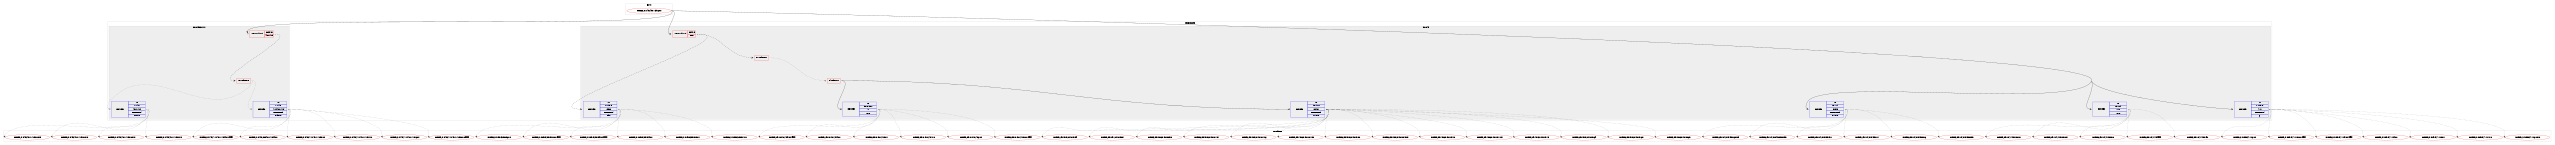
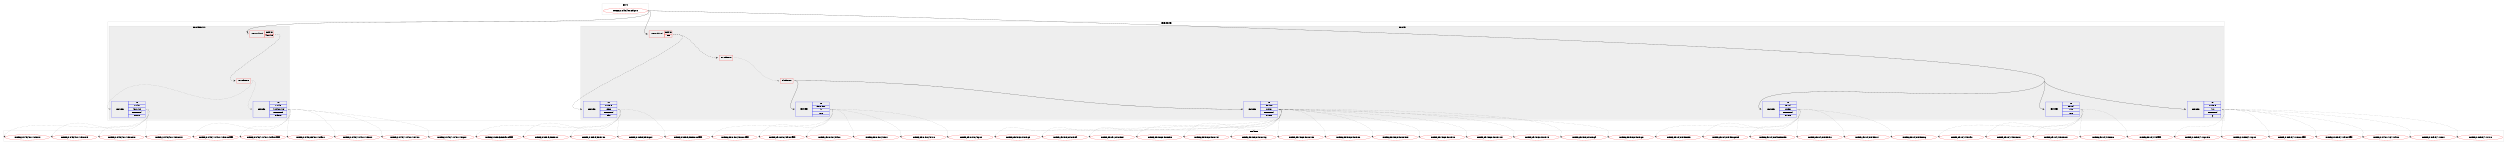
  digraph {
    compound=true
    concentrate=true
    fontname=Helvetica
    fontsize=10
    newrank=true
    rankdir=TB
    ranksep=1.5
    node [color=red fontname=Helvetica fontsize=10]
    edge [arrowhead=vee headport=w style=dotted tailport=e weight=100]
    n1 [label="portage://sys-libs/libcxxabi-6.0.1" width=4]
    n2 [color=blue label=<<TABLE BORDER="0" CELLBORDER="1" CELLSPACING="0" CELLPADDING="4" WIDTH="220"><TR><TD ROWSPAN="6" CELLPADDING="30">pack_dep</TD></TR><TR><TD WIDTH="110">no</TD></TR><TR><TD>sys-devel</TD></TR><TR><TD>clang</TD></TR><TR><TD>greaterequal</TD></TR><TR><TD>3.9.0</TD></TR></TABLE>> shape=none]
    n3 [color=blue label=<<TABLE BORDER="0" CELLBORDER="1" CELLSPACING="0" CELLPADDING="4" WIDTH="220"><TR><TD ROWSPAN="6" CELLPADDING="30">pack_dep</TD></TR><TR><TD WIDTH="110">no</TD></TR><TR><TD>dev-lang</TD></TR><TR><TD>python</TD></TR><TR><TD>greaterequal</TD></TR><TR><TD>2.7.5-r2</TD></TR></TABLE>> shape=none]
    n4 [color=blue label=<<TABLE BORDER="0" CELLBORDER="1" CELLSPACING="0" CELLPADDING="4" WIDTH="220"><TR><TD ROWSPAN="6" CELLPADDING="30">pack_dep</TD></TR><TR><TD WIDTH="110">no</TD></TR><TR><TD>dev-python</TD></TR><TR><TD>lit</TD></TR><TR><TD>none</TD></TR><TR><TD></TD></TR></TABLE>> shape=none]
    n5 [label=<<TABLE BORDER="0" CELLBORDER="1" CELLSPACING="0" CELLPADDING="4"><TR><TD CELLPADDING="10">all_of_group</TD></TR></TABLE>> shape=none]
    n6 [label=<<TABLE BORDER="0" CELLBORDER="1" CELLSPACING="0" CELLPADDING="4"><TR><TD CELLPADDING="10">any_of_group</TD></TR></TABLE>> shape=none]
    n7 [label=<<TABLE BORDER="0" CELLBORDER="1" CELLSPACING="0" CELLPADDING="4"><TR><TD ROWSPAN="3" CELLPADDING="10">use_conditional</TD></TR><TR><TD>positive</TD></TR><TR><TD>test</TD></TR></TABLE>> shape=none]
    n8 [color=blue label=<<TABLE BORDER="0" CELLBORDER="1" CELLSPACING="0" CELLPADDING="4" WIDTH="220"><TR><TD ROWSPAN="6" CELLPADDING="30">pack_dep</TD></TR><TR><TD WIDTH="110">no</TD></TR><TR><TD>dev-util</TD></TR><TR><TD>cmake</TD></TR><TR><TD>greaterequal</TD></TR><TR><TD>3.7.0-r1</TD></TR></TABLE>> shape=none]
    n9 [color=blue label=<<TABLE BORDER="0" CELLBORDER="1" CELLSPACING="0" CELLPADDING="4" WIDTH="220"><TR><TD ROWSPAN="6" CELLPADDING="30">pack_dep</TD></TR><TR><TD WIDTH="110">no</TD></TR><TR><TD>dev-util</TD></TR><TR><TD>ninja</TD></TR><TR><TD>none</TD></TR><TR><TD></TD></TR></TABLE>> shape=none]
    n10 [color=blue label=<<TABLE BORDER="0" CELLBORDER="1" CELLSPACING="0" CELLPADDING="4" WIDTH="220"><TR><TD ROWSPAN="6" CELLPADDING="30">pack_dep</TD></TR><TR><TD WIDTH="110">no</TD></TR><TR><TD>sys-devel</TD></TR><TR><TD>llvm</TD></TR><TR><TD>greaterequal</TD></TR><TR><TD>6</TD></TR></TABLE>> shape=none]
    n11 [color=blue label=<<TABLE BORDER="0" CELLBORDER="1" CELLSPACING="0" CELLPADDING="4" WIDTH="220"><TR><TD ROWSPAN="6" CELLPADDING="30">pack_dep</TD></TR><TR><TD WIDTH="110">no</TD></TR><TR><TD>sys-libs</TD></TR><TR><TD>libunwind</TD></TR><TR><TD>greaterequal</TD></TR><TR><TD>1.0.1-r1</TD></TR></TABLE>> shape=none]
    n12 [color=blue label=<<TABLE BORDER="0" CELLBORDER="1" CELLSPACING="0" CELLPADDING="4" WIDTH="220"><TR><TD ROWSPAN="6" CELLPADDING="30">pack_dep</TD></TR><TR><TD WIDTH="110">no</TD></TR><TR><TD>sys-libs</TD></TR><TR><TD>llvm-libunwind</TD></TR><TR><TD>greaterequal</TD></TR><TR><TD>3.9.0-r1</TD></TR></TABLE>> shape=none]
    n13 [label=<<TABLE BORDER="0" CELLBORDER="1" CELLSPACING="0" CELLPADDING="4"><TR><TD CELLPADDING="10">any_of_group</TD></TR></TABLE>> shape=none]
    n14 [label=<<TABLE BORDER="0" CELLBORDER="1" CELLSPACING="0" CELLPADDING="4"><TR><TD ROWSPAN="3" CELLPADDING="10">use_conditional</TD></TR><TR><TD>positive</TD></TR><TR><TD>libunwind</TD></TR></TABLE>> shape=none]
    n15 [label="portage://sys-devel/clang-10.0.0.9999" width=4]
    n16 [label="portage://sys-devel/clang-6.0.1" width=4]
    n17 [label="portage://sys-devel/clang-7.1.0" width=4]
    n18 [label="portage://sys-devel/clang-8.0.1" width=4]
-   n19 [label="portage://sys-devel/clang-9.0.0" width=4]
    n20 [label="portage://sys-devel/clang-9.0.1.9999" width=4]
    n21 [label="portage://dev-lang/python-2.7.15" width=4]
    n22 [label="portage://dev-lang/python-2.7.16" width=4]
    n23 [label="portage://dev-lang/python-2.7.17" width=4]
    n24 [label="portage://dev-lang/python-3.5.5" width=4]
    n25 [label="portage://dev-dev/python-3.5.7" width=4]
    n26 [label="portage://dev-lang/python-3.5.9" width=4]
    n27 [label="portage://dev-lang/python-3.6.5" width=4]
    n28 [label="portage://dev-lang/python-3.6.8" width=4]
    n29 [label="portage://dev-lang/python-3.6.9" width=4]
    n30 [label="portage://dev-lang/python-3.7.3" width=4]
    n31 [label="portage://dev-lang/python-3.7.4-r1" width=4]
    n32 [label="portage://dev-lang/python-3.7.5" width=4]
    n33 [label="portage://dev-lang/python-3.7.5-r1" width=4]
    n34 [label="portage://dev-lang/python-3.8.0" width=4]
    n35 [label="portage://dev-python/lit-10.0.0.9999" width=4]
    n36 [label="portage://dev-python/lit-6.0.1" width=4]
    n37 [label="portage://dev-python/lit-7.1.0" width=4]
    n38 [label="portage://dev-python/lit-8.0.1" width=4]
    n39 [label="portage://dev-python/lit-9.0.0" width=4]
    n40 [label="portage://dev-python/lit-9.0.1.9999" width=4]
    n41 [label="portage://dev-util/cmake-3.13.5" width=4]
    n42 [label="portage://dev-util/cmake-3.14.6" width=4]
    n43 [label="portage://dev-util/cmake-3.14.7" width=4]
    n44 [label="portage://dev-util/cmake-3.15.4" width=4]
    n45 [label="portage://dev-util/conditional-3.15.5" width=4]
    n46 [label="portage://dev-util/cmake-3.16.0_rc3" width=4]
    n47 [label="portage://dev-util/ninja-1.8.2" width=4]
    n48 [label="portage://dev-util/ninja-1.8.2-r1" width=4]
    n49 [label="portage://dev-util/ninja-1.8.2-r2" width=4]
    n50 [label="portage://dev-util/ninja-1.9.0" width=4]
    n51 [label="portage://dev-util/ninja-9999" width=4]
    n52 [label="portage://sys-devel/llvm-10.0.0.9999" width=4]
    n53 [label="portage://sys-devel/llvm-6.0.1" width=4]
    n54 [label="portage://sys-devel/llvm-6.0.1-r2" width=4]
    n55 [label="portage://sys-devel/llvm-7.1.0" width=4]
    n56 [label="portage://sys-devel/llvm-8.0.1" width=4]
-   n57 [label="portage://sys-devel/llvm-9.0.0" width=4]
+   n57 [label="portage://sys-libunwind/llvm-9.0.0" width=4]
    n58 [label="portage://sys-devel/llvm-9.0.1.9999" width=4]
    n59 [label="portage://sys-libs/libunwind-1.1-r1" width=4]
    n60 [label="portage://sys-libs/libunwind-1.2.1-r1" width=4]
    n61 [label="portage://sys-libs/libunwind-1.2.1-r2" width=4]
    n62 [label="portage://sys-libs/libunwind-1.2.1-r3" width=4]
    n63 [label="portage://sys-libs/llvm-libunwind-10.0.0.9999" width=4]
    n64 [label="portage://sys-libs/llvm-libunwind-6.0.1" width=4]
    n65 [label="portage://sys-libs/llvm-libunwind-7.1.0" width=4]
    n66 [label="portage://sys-libs/llvm-libunwind-8.0.1" width=4]
    n67 [label="portage://sys-libs/use-libunwind-9.0.0" width=4]
    n68 [label="portage://sys-libs/llvm-libunwind-9.0.1.9999" width=4]
    subgraph cluster_1 {
      color=gray
      label=<<i>ebuild</i>>
      rank=same
      n1
    }
    subgraph cluster_2 {
      color=gray
      label=<<i>dependencies</i>>
      subgraph cluster_3 {
        color=gray
        fillcolor="#eeeeee"
        label=<<i>compile</i>>
        style=filled
        subgraph sub_4 {
          color=gray
          fillcolor="#eeeeee"
          label=<<i>compile</i>>
          style=filled
          n7
          subgraph sub_5 {
            color=gray
            fillcolor="#eeeeee"
            label=<<i>compile</i>>
            style=filled
            n2
          }
          subgraph sub_6 {
            color=gray
            fillcolor="#eeeeee"
            label=<<i>compile</i>>
            style=filled
            n6
            subgraph sub_7 {
              color=gray
              fillcolor="#eeeeee"
              label=<<i>compile</i>>
              style=filled
              n5
              subgraph sub_8 {
                color=gray
                fillcolor="#eeeeee"
                label=<<i>compile</i>>
                style=filled
                n3
              }
              subgraph sub_9 {
                color=gray
                fillcolor="#eeeeee"
                label=<<i>compile</i>>
                style=filled
                n4
              }
            }
          }
        }
        subgraph sub_10 {
          color=gray
          fillcolor="#eeeeee"
          label=<<i>compile</i>>
          style=filled
          n8
        }
        subgraph sub_11 {
          color=gray
          fillcolor="#eeeeee"
          label=<<i>compile</i>>
          style=filled
          n9
        }
        subgraph sub_12 {
          color=gray
          fillcolor="#eeeeee"
          label=<<i>compile</i>>
          style=filled
          n10
        }
      }
      subgraph cluster_13 {
        color=gray
        fillcolor="#eeeeee"
        label=<<i>compile and run</i>>
        style=filled
        subgraph sub_14 {
          color=gray
          fillcolor="#eeeeee"
          label=<<i>compile and run</i>>
          style=filled
          n14
          subgraph sub_15 {
            color=gray
            fillcolor="#eeeeee"
            label=<<i>compile and run</i>>
            style=filled
            n13
            subgraph sub_16 {
              color=gray
              fillcolor="#eeeeee"
              label=<<i>compile and run</i>>
              style=filled
              n11
            }
            subgraph sub_17 {
              color=gray
              fillcolor="#eeeeee"
              label=<<i>compile and run</i>>
              style=filled
              n12
            }
          }
        }
      }
      subgraph cluster_18 {
        color=gray
        fillcolor="#eeeeee"
        label=<<i>run</i>>
        style=filled
      }
    }
    subgraph cluster_19 {
      color=gray
      label=<<i>candidates</i>>
      rank=same
      subgraph sub_20 {
        color=black
        label=<<i>candidates</i>>
        nodesep=1
        rank=same
        n15
        n16
        n17
        n18
-       n19
        n20
      }
      subgraph sub_21 {
        color=black
        label=<<i>candidates</i>>
        nodesep=1
        rank=same
        n21
        n22
        n23
        n24
        n25
        n26
        n27
        n28
        n29
        n30
        n31
        n32
        n33
        n34
      }
      subgraph sub_22 {
        color=black
        label=<<i>candidates</i>>
        nodesep=1
        rank=same
        n35
        n36
        n37
        n38
        n39
        n40
      }
      subgraph sub_23 {
        color=black
        label=<<i>candidates</i>>
        nodesep=1
        rank=same
        n41
        n42
        n43
        n44
        n45
        n46
      }
      subgraph sub_24 {
        color=black
        label=<<i>candidates</i>>
        nodesep=1
        rank=same
        n47
        n48
        n49
        n50
        n51
      }
      subgraph sub_25 {
        color=black
        label=<<i>candidates</i>>
        nodesep=1
        rank=same
        n52
        n53
        n54
        n55
        n56
        n57
        n58
      }
      subgraph sub_26 {
        color=black
        label=<<i>candidates</i>>
        nodesep=1
        rank=same
        n59
        n60
        n61
        n62
      }
      subgraph sub_27 {
        color=black
        label=<<i>candidates</i>>
        nodesep=1
        rank=same
        n63
        n64
        n65
        n66
        n67
        n68
      }
    }
    n1 -> n7 [style=solid weight=20]
    n1 -> n8 [style=solid weight=20]
    n1 -> n9 [style=solid weight=20]
    n1 -> n10 [style=solid weight=20]
    n1 -> n14 [arrowhead=odotvee style=solid weight=20]
    n2 -> n15
    n2 -> n16
    n2 -> n17
    n2 -> n18
-   n2 -> n19
    n2 -> n20
    n3 -> n21
    n3 -> n22
    n3 -> n23
    n3 -> n24
    n3 -> n25
    n3 -> n26
    n3 -> n27
    n3 -> n28
    n3 -> n29
    n3 -> n30
    n3 -> n31
    n3 -> n32
    n3 -> n33
    n3 -> n34
    n4 -> n35
    n4 -> n36
    n4 -> n37
    n4 -> n38
    n4 -> n39
    n4 -> n40
    n5 -> n3 [arrowhead=inv style=solid weight=20]
    n5 -> n4 [arrowhead=inv style=solid weight=20]
    n6 -> n5 [arrowhead=oinv weight=20]
    n7 -> n2 [style=dashed weight=20]
    n7 -> n6 [style=dashed weight=20]
    n8 -> n41
    n8 -> n42
    n8 -> n43
    n8 -> n44
    n8 -> n45
    n8 -> n46
    n9 -> n47
    n9 -> n48
    n9 -> n49
    n9 -> n50
    n9 -> n51
    n10 -> n52
    n10 -> n53
    n10 -> n54
    n10 -> n55
    n10 -> n56
    n10 -> n57
    n10 -> n58
    n11 -> n59
    n11 -> n60
    n11 -> n61
    n11 -> n62
    n12 -> n63
    n12 -> n64
    n12 -> n65
    n12 -> n66
    n12 -> n67
    n12 -> n68
    n13 -> n11 [arrowhead=oinv weight=20]
    n13 -> n12 [arrowhead=oinv weight=20]
    n14 -> n13 [style=dashed weight=20]
  }
